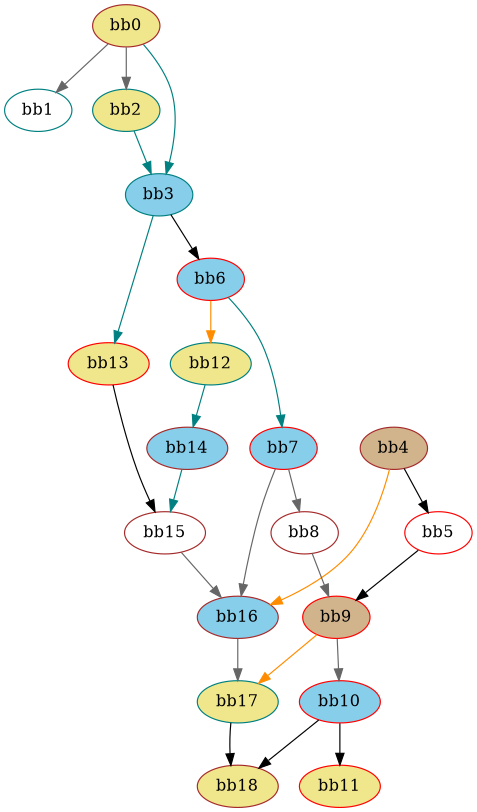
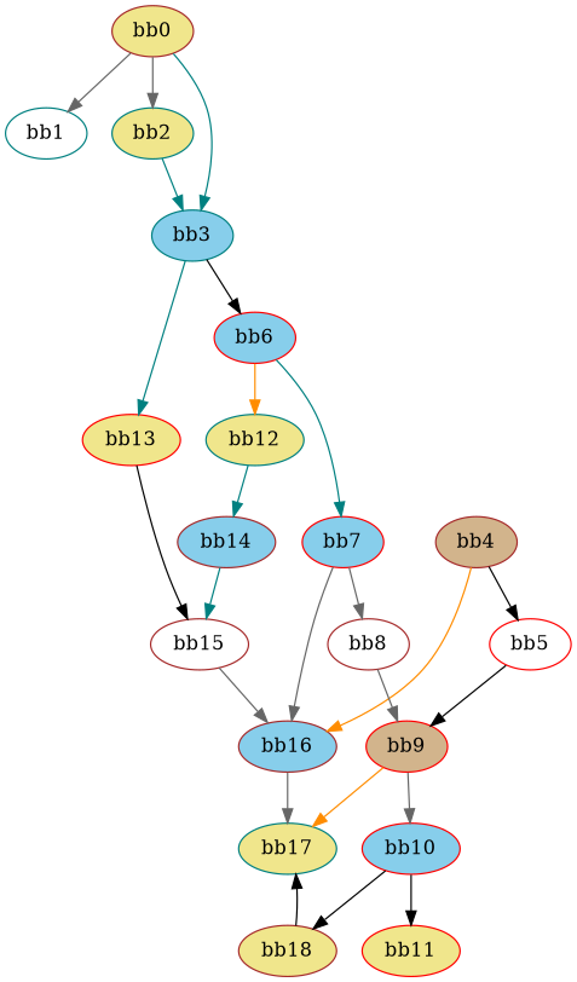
  digraph {
    node [color=brown fillcolor=khaki style=filled]
    edge [color=gray40]
    n1 [label="bb0\l"]
    n2 [color=teal fillcolor=white label="bb1\l"]
    n3 [color=teal label="bb2\l"]
    n4 [color=teal fillcolor=skyblue label="bb3\l"]
    n5 [color=red fillcolor=skyblue label="bb6\l"]
    n6 [color=red label="bb13\l"]
    n7 [fillcolor=tan label="bb4\l"]
    n8 [color=red fillcolor=white label="bb5\l"]
    n9 [fillcolor=skyblue label="bb16\l"]
    n10 [color=red fillcolor=skyblue label="bb7\l"]
    n11 [color=teal label="bb12\l"]
    n12 [fillcolor=white label="bb15\l"]
    n13 [color=red fillcolor=tan label="bb9\l"]
    n14 [color=teal label="bb17\l"]
    n15 [color=red fillcolor=skyblue label="bb10\l"]
    n16 [fillcolor=white label="bb8\l"]
    n17 [fillcolor=skyblue label="bb14\l"]
    n18 [color=red label="bb11\l"]
    n19 [label="bb18\l"]
    n1 -> n2
    n1 -> n3
    n1 -> n4 [color=teal]
    n3 -> n4 [color=teal]
    n4 -> n5 [color=black]
    n4 -> n6 [color=teal]
    n5 -> n10 [color=teal]
    n5 -> n11 [color=darkorange]
    n6 -> n12 [color=black]
    n7 -> n8 [color=black]
    n7 -> n9 [color=darkorange]
    n8 -> n13 [color=black]
    n9 -> n14
    n10 -> n9
    n10 -> n16
    n11 -> n17 [color=teal]
    n12 -> n9
    n13 -> n14 [color=darkorange]
    n13 -> n15
-   n14 -> n19 [color=black]
+   n19 -> n14 [color=black]
    n15 -> n18 [color=black]
    n15 -> n19 [color=black]
    n16 -> n13
    n17 -> n12 [color=teal]
  }
